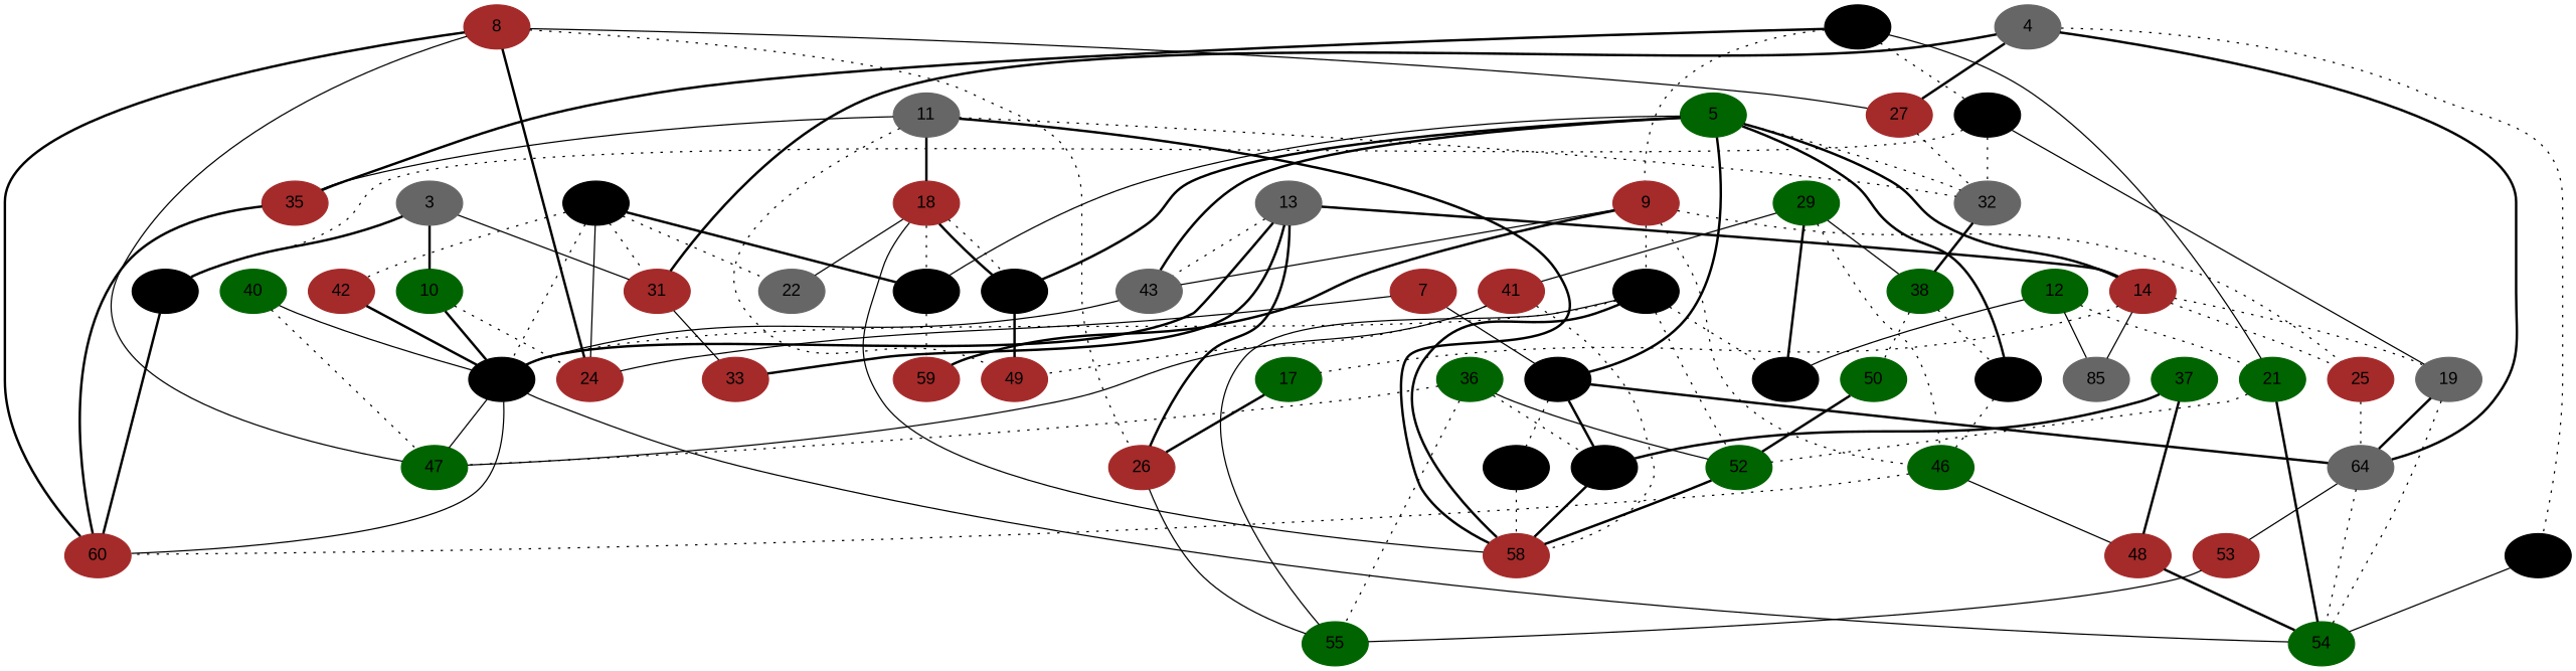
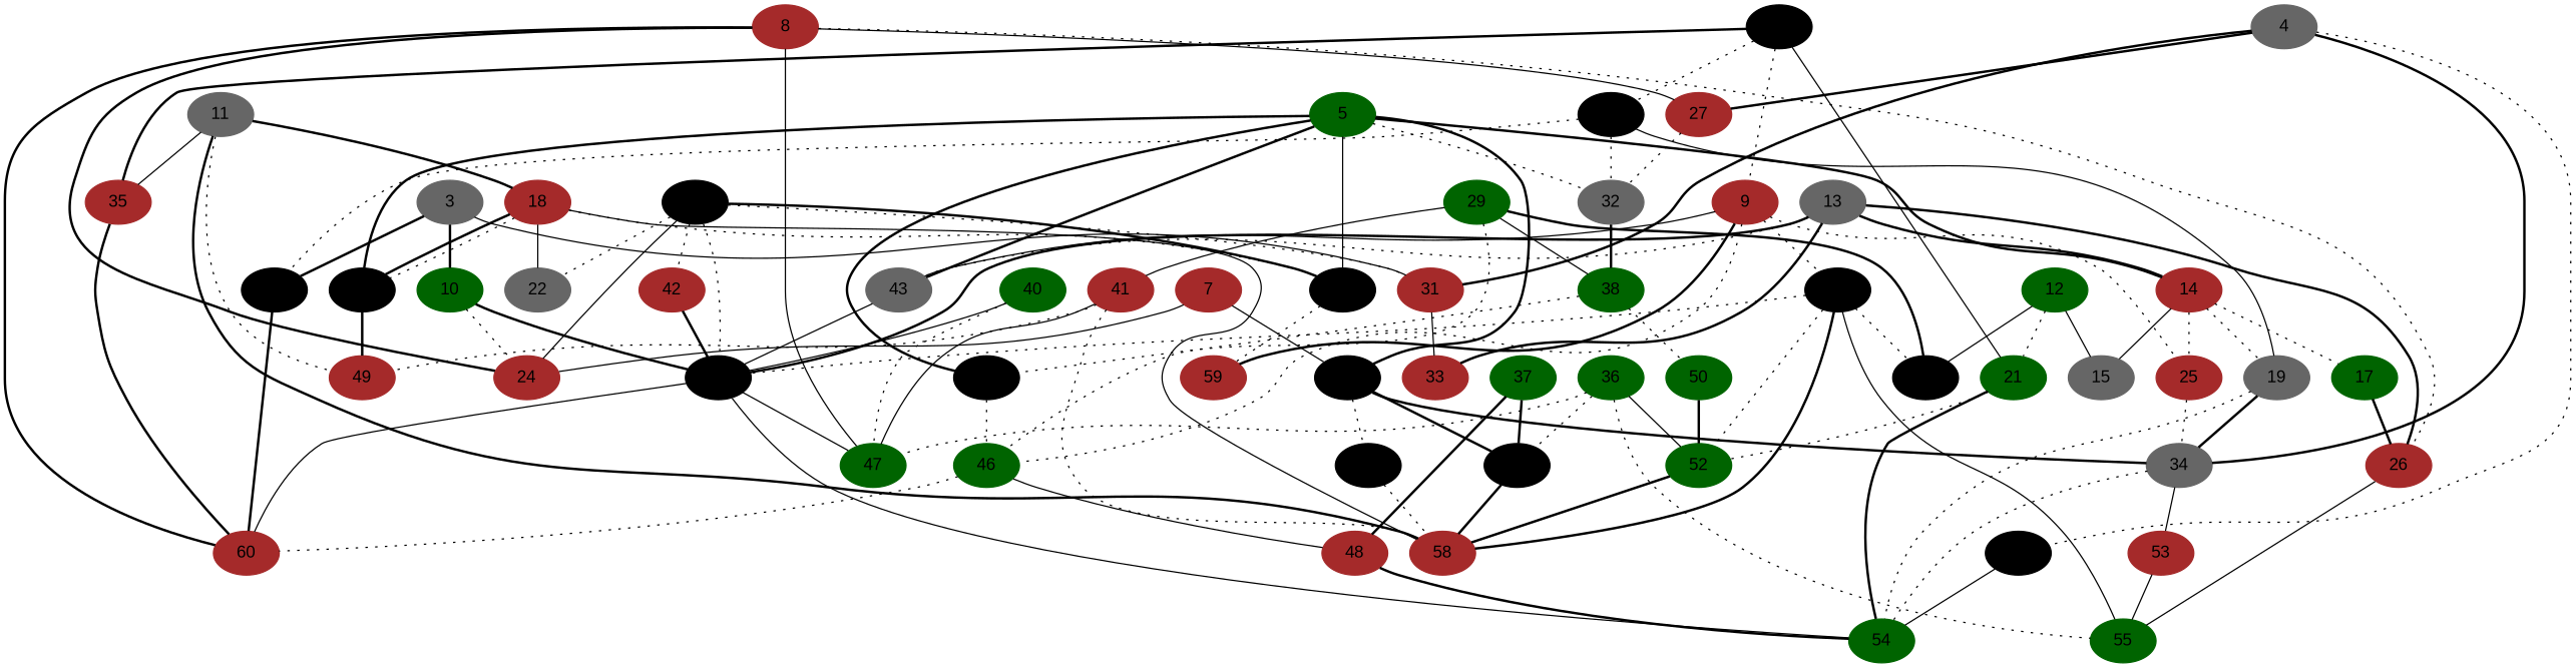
  graph {
    fontname="Liberation Sans"
    node [color=brown fontname="Liberation Sans" style=filled]
    edge [fontname="Liberation Sans" style=dotted]
    1 [color=black]
    2 [color=black]
    9
    21 [color=darkgreen]
    35
    16 [color=black]
    19 [color=gray40]
    32 [color=gray40]
    43 [color=gray40]
    23 [color=black]
    25
    46 [color=darkgreen]
    59
    54 [color=darkgreen]
    52 [color=darkgreen]
    60
-   34 [color=gray40 label=64]
+   34 [color=gray40]
    38 [color=darkgreen]
    3 [color=gray40]
    10 [color=darkgreen]
    31
    24
    44 [color=black]
    33
    4 [color=gray40]
    6 [color=black]
    27
    53
    5 [color=darkgreen]
    14
    28 [color=black]
    30 [color=black]
    39 [color=black]
    51 [color=black]
-   15 [color=gray40 label=85]
+   15 [color=gray40]
    17 [color=darkgreen]
    49
    45 [color=black]
    56 [color=black]
    7
    8
    26
    47 [color=darkgreen]
    55 [color=darkgreen]
    58
    57 [color=black]
    48
    11 [color=gray40]
    18
    13 [color=gray40]
    22 [color=gray40]
    12 [color=darkgreen]
    20 [color=black]
    42
    29 [color=darkgreen]
    41
    50 [color=darkgreen]
    36 [color=darkgreen]
    37 [color=darkgreen]
    40 [color=darkgreen]
    1 -- 2
    1 -- 9
    1 -- 21 [style=solid]
    1 -- 35 [style=bold]
    2 -- 16
    2 -- 19 [style=solid]
    2 -- 32
    9 -- 43 [style=solid]
    9 -- 23
    9 -- 25
    9 -- 46
    9 -- 59 [style=bold]
    21 -- 54 [style=bold]
    21 -- 52
    35 -- 60 [style=bold]
    16 -- 60 [style=bold]
    19 -- 54
    19 -- 34 [style=bold]
    32 -- 38 [style=bold]
    43 -- 44 [style=solid]
    23 -- 52
    23 -- 44
    23 -- 55 [style=solid]
    23 -- 58 [style=bold]
    23 -- 57
    25 -- 34
    46 -- 60
    46 -- 48 [style=solid]
    52 -- 58 [style=bold]
    34 -- 54
    34 -- 53 [style=solid]
    38 -- 39
    38 -- 50
    3 -- 16 [style=bold]
    3 -- 10 [style=bold]
    3 -- 31 [style=solid]
    10 -- 24
    10 -- 44 [style=bold]
    31 -- 33 [style=solid]
    44 -- 54 [style=solid]
    44 -- 60 [style=solid]
    44 -- 47 [style=solid]
    4 -- 34 [style=bold]
    4 -- 31 [style=bold]
    4 -- 6
    4 -- 27 [style=bold]
    6 -- 54 [style=solid]
    27 -- 32
    53 -- 55 [style=solid]
    5 -- 32
    5 -- 43 [style=bold]
    5 -- 14 [style=bold]
    5 -- 28 [style=bold]
    5 -- 30 [style=bold]
    5 -- 39 [style=bold]
    5 -- 51 [style=solid]
    14 -- 19
    14 -- 25
    14 -- 15 [style=solid]
    14 -- 17
    28 -- 49 [style=bold]
    30 -- 34 [style=bold]
    30 -- 45 [style=bold]
    30 -- 56
    39 -- 46
    51 -- 59
    17 -- 26 [style=bold]
    45 -- 58 [style=bold]
    56 -- 58
    7 -- 24 [style=solid]
    7 -- 30 [style=solid]
    8 -- 60 [style=bold]
    8 -- 24 [style=bold]
    8 -- 27 [style=solid]
    8 -- 26
    8 -- 47 [style=solid]
    26 -- 55 [style=solid]
    48 -- 54 [style=bold]
    11 -- 35 [style=solid]
-   11 -- 32
    11 -- 49
    11 -- 58 [style=bold]
    11 -- 18 [style=bold]
    18 -- 28 [style=bold]
    18 -- 28
    18 -- 51
    18 -- 58 [style=solid]
    18 -- 22 [style=solid]
    13 -- 43
    13 -- 44 [style=bold]
    13 -- 33 [style=bold]
    13 -- 14 [style=bold]
    13 -- 26 [style=bold]
    12 -- 21
    12 -- 15 [style=solid]
    12 -- 57 [style=solid]
    20 -- 31
    20 -- 24 [style=solid]
    20 -- 44
    20 -- 51 [style=bold]
    20 -- 22
    20 -- 42
    42 -- 44 [style=bold]
    29 -- 46
    29 -- 38 [style=solid]
    29 -- 57 [style=bold]
    29 -- 41 [style=solid]
    41 -- 49
    41 -- 47 [style=solid]
    41 -- 58
    50 -- 52 [style=bold]
    36 -- 52 [style=solid]
    36 -- 45
    36 -- 47
    36 -- 55
    37 -- 45 [style=bold]
    37 -- 48 [style=bold]
    40 -- 44 [style=solid]
    40 -- 47
  }
